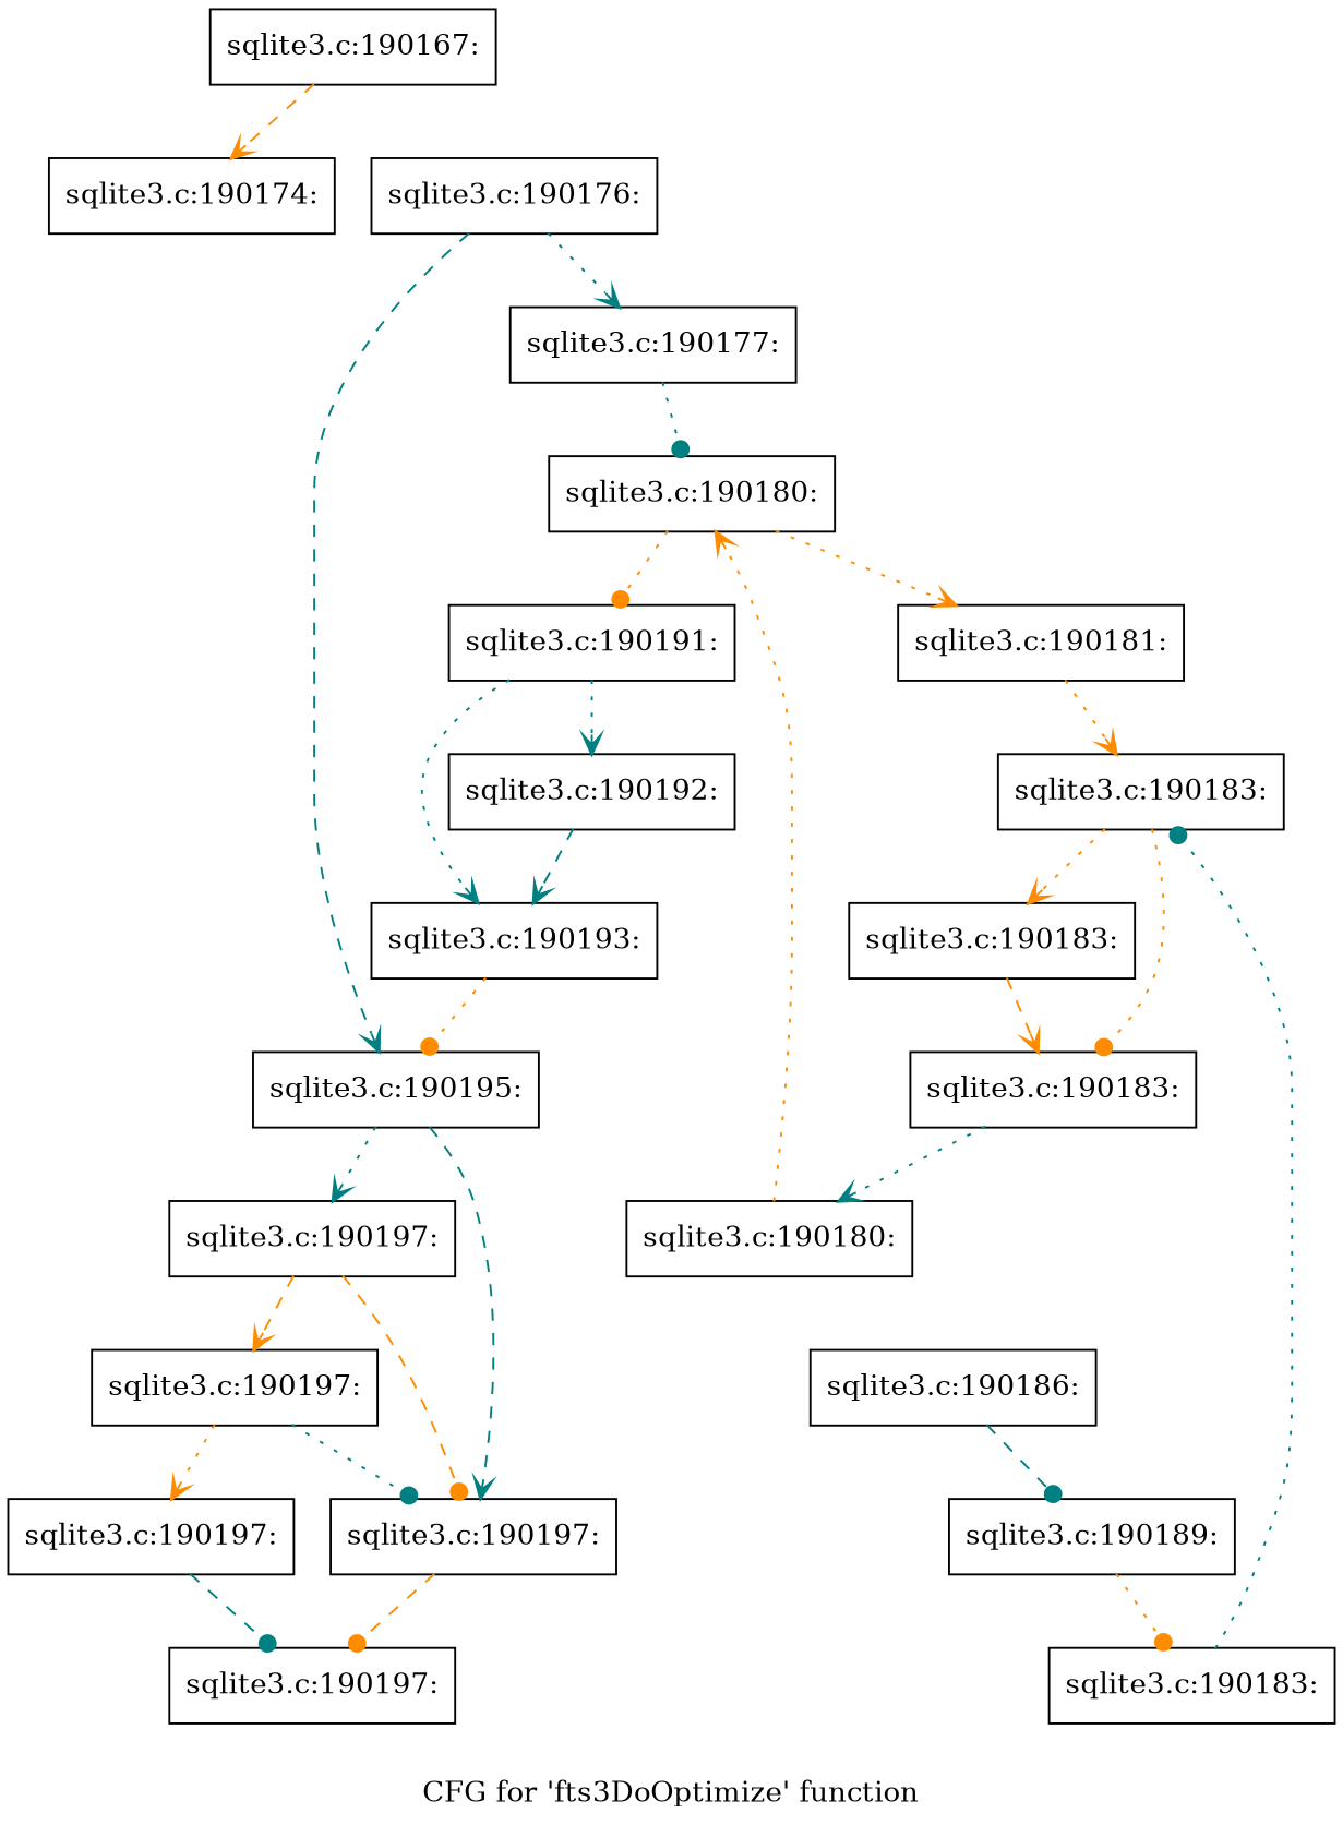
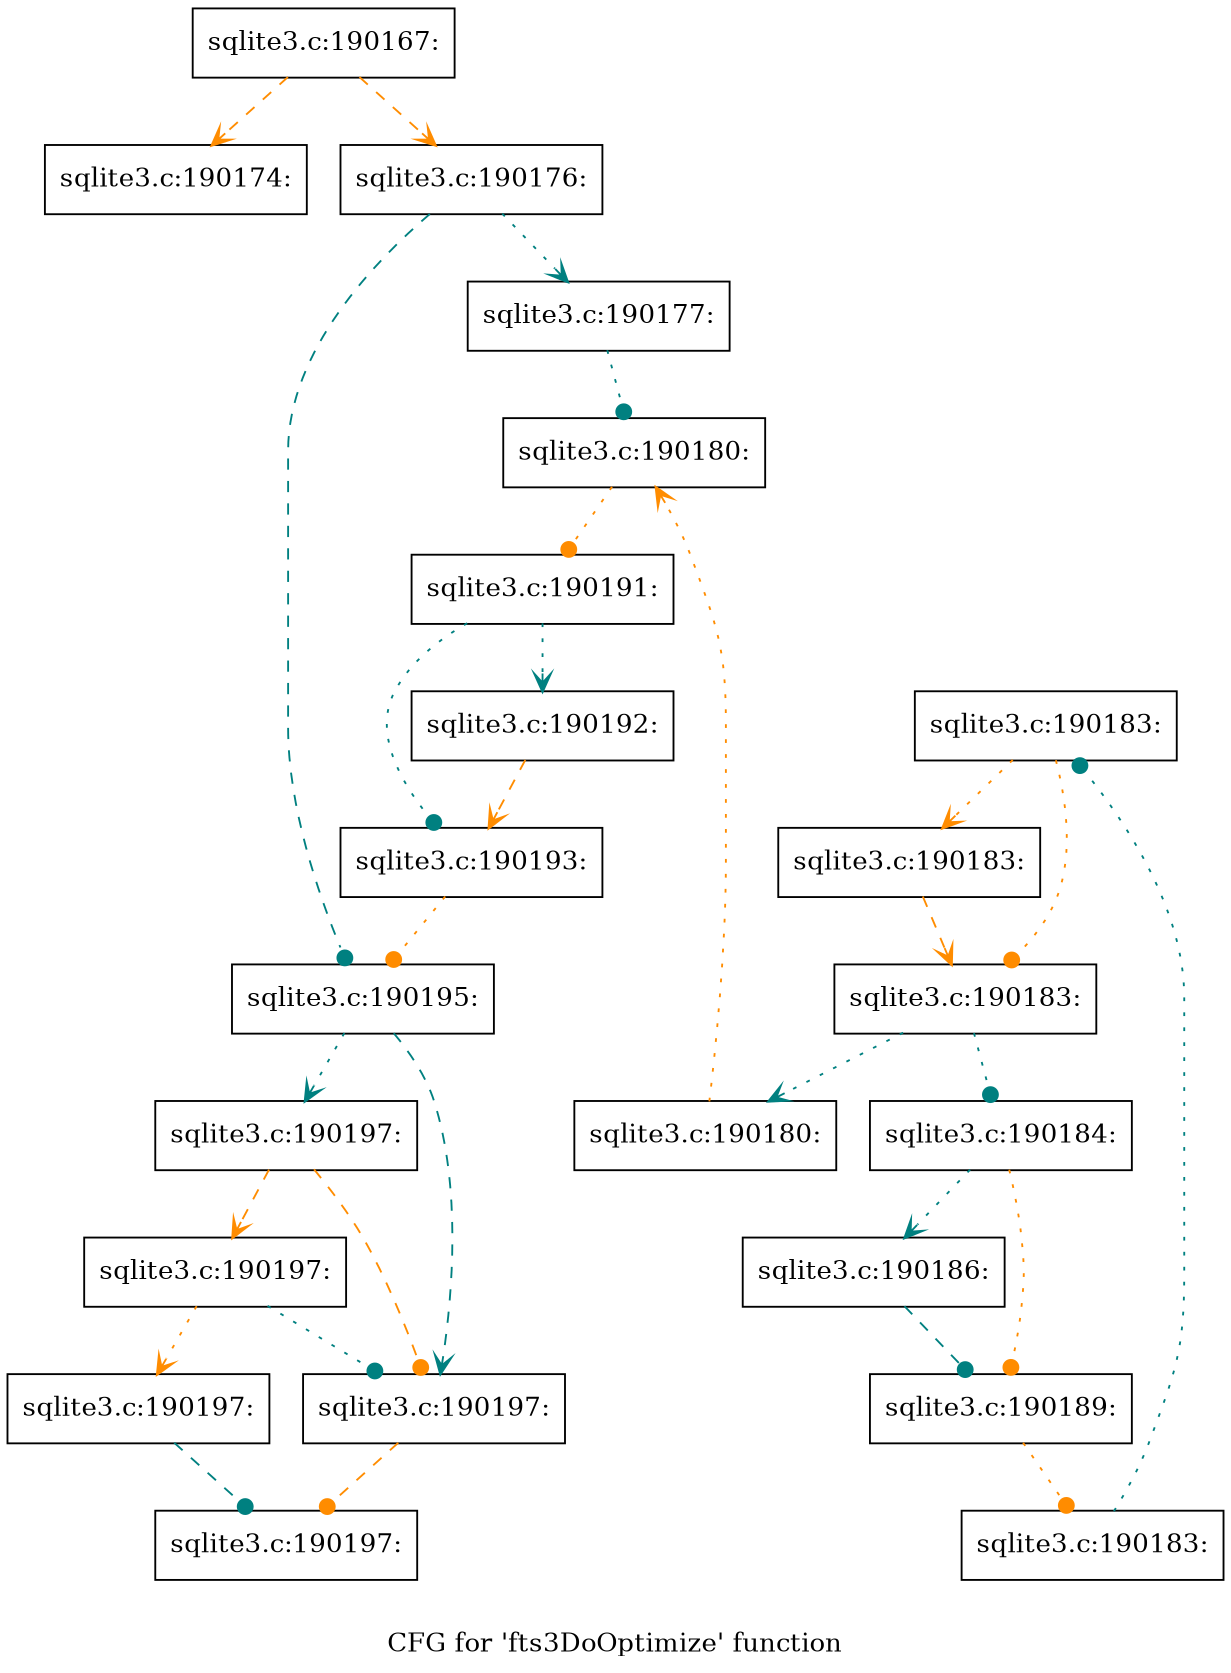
  digraph {
    label="CFG for 'fts3DoOptimize' function"
    node [shape=record]
    edge [arrowhead=vee color=darkorange style=dotted]
    n1 [label="{sqlite3.c:190167:}"]
    n2 [label="{sqlite3.c:190174:}"]
    n3 [label="{sqlite3.c:190176:}"]
    n4 [label="{sqlite3.c:190177:}"]
    n5 [label="{sqlite3.c:190195:}"]
    n6 [label="{sqlite3.c:190180:}"]
    n7 [label="{sqlite3.c:190197:}"]
    n8 [label="{sqlite3.c:190197:}"]
-   n9 [label="{sqlite3.c:190181:}"]
    n10 [label="{sqlite3.c:190191:}"]
    n11 [label="{sqlite3.c:190197:}"]
    n12 [label="{sqlite3.c:190197:}"]
    n13 [label="{sqlite3.c:190183:}"]
    n14 [label="{sqlite3.c:190192:}"]
    n15 [label="{sqlite3.c:190193:}"]
    n16 [label="{sqlite3.c:190183:}"]
    n17 [label="{sqlite3.c:190183:}"]
+   n18 [label="{sqlite3.c:190184:}"]
    n19 [label="{sqlite3.c:190180:}"]
    n20 [label="{sqlite3.c:190186:}"]
    n21 [label="{sqlite3.c:190189:}"]
    n22 [label="{sqlite3.c:190183:}"]
    n23 [label="{sqlite3.c:190197:}"]
    n1 -> n2 [style=dashed]
+   n1 -> n3 [style=dashed]
    n3 -> n4 [color=teal]
-   n3 -> n5 [color=teal style=dashed]
+   n3 -> n5 [arrowhead=dot color=teal style=dashed]
    n4 -> n6 [arrowhead=dot color=teal]
    n5 -> n7 [color=teal]
    n5 -> n8 [color=teal style=dashed]
-   n6 -> n9
    n6 -> n10 [arrowhead=dot]
    n7 -> n8 [arrowhead=dot style=dashed]
    n7 -> n11 [style=dashed]
    n8 -> n12 [arrowhead=dot style=dashed]
-   n9 -> n13
    n10 -> n14 [color=teal]
-   n10 -> n15 [color=teal]
+   n10 -> n15 [arrowhead=dot color=teal]
    n11 -> n8 [arrowhead=dot color=teal]
    n11 -> n23
    n13 -> n16
    n13 -> n17 [arrowhead=dot]
-   n14 -> n15 [color=teal style=dashed]
+   n14 -> n15 [style=dashed]
    n15 -> n5 [arrowhead=dot]
    n16 -> n17 [style=dashed]
+   n17 -> n18 [arrowhead=dot color=teal]
    n17 -> n19 [color=teal]
+   n18 -> n20 [color=teal]
+   n18 -> n21 [arrowhead=dot]
    n19 -> n6
    n20 -> n21 [arrowhead=dot color=teal style=dashed]
    n21 -> n22 [arrowhead=dot]
    n22 -> n13 [arrowhead=dot color=teal]
    n23 -> n12 [arrowhead=dot color=teal style=dashed]
  }
